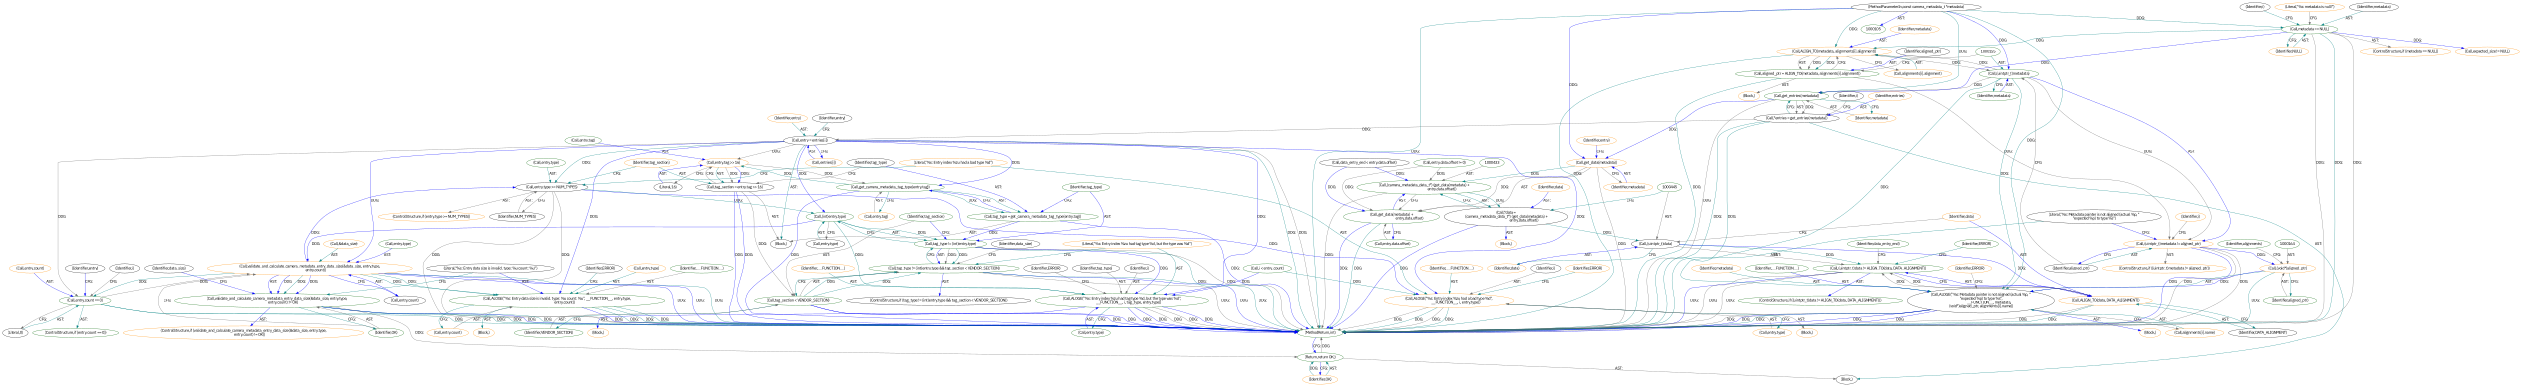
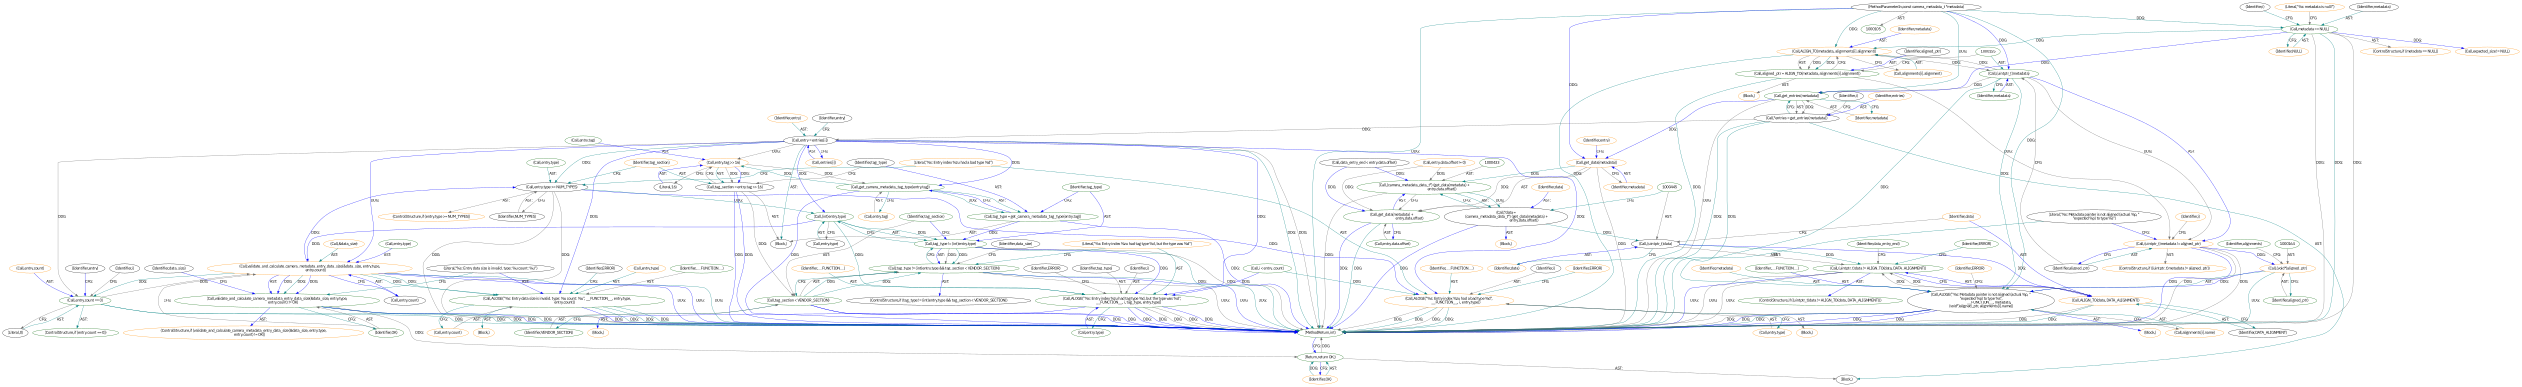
  digraph {
    fontname="IBM Plex Sans"
    node [color=darkorange fontname="IBM Plex Sans"]
    edge [color=teal fontname="IBM Plex Sans"]
    n1 [label="(Call,ALIGN_TO(metadata, alignments[i].alignment))"]
    n2 [color=darkgreen label="(Call,(uintptr_t)metadata)"]
    n3 [color=darkgreen label="(Call,aligned_ptr = ALIGN_TO(metadata, alignments[i].alignment))"]
    n4 [label="(Call,alignments[i].alignment)"]
    n5 [color=darkgreen label="(MethodReturn,int)"]
    n6 [label="(Call,(uintptr_t)metadata != aligned_ptr)"]
    n7 [color=black label="(Call,ALOGE(\"%s: Metadata pointer is not aligned (actual %p, \"\n \"expected %p) to type %s\",\n                      __FUNCTION__, metadata,\n (void*)aligned_ptr, alignments[i].name))"]
    n8 [color=darkgreen label="(Call,get_entries(metadata))"]
    n9 [color=darkgreen label="(Identifier,metadata)"]
    n10 [label="(Block,)"]
    n11 [color=darkgreen label="(Return,return OK;)"]
    n12 [label="(Call,(void*)aligned_ptr)"]
    n13 [color=black label="(Identifier,aligned_ptr)"]
    n14 [label="(ControlStructure,if ((uintptr_t)metadata != aligned_ptr))"]
    n15 [label="(Block,)"]
    n16 [label="(Call,alignments[i].name)"]
    n17 [label="(Call,get_data(metadata))"]
    n18 [color=black label="(Call,*entries = get_entries(metadata))"]
    n19 [label="(Identifier,metadata)"]
    n20 [color=darkgreen label="(Call,metadata == NULL)"]
    n21 [label="(ControlStructure,if (metadata == NULL))"]
    n22 [label="(Call,expected_size != NULL)"]
    n23 [label="(Identifier,NULL)"]
    n24 [color=black label="(MethodParameterIn,const camera_metadata_t *metadata)"]
    1000105 [color=darkgreen]
    n26 [color=darkgreen label="(Call,(camera_metadata_data_t*) (get_data(metadata) +\n                                               entry.data.offset))"]
    n27 [color=darkgreen label="(Call,get_data(metadata) +\n                                               entry.data.offset)"]
    n28 [label="(Identifier,metadata)"]
    n29 [color=darkgreen label="(Identifier,aligned_ptr)"]
    n30 [color=black label="(Call,entry = entries[i])"]
    n31 [color=black label="(Block,)"]
    n32 [color=black label="(Call,entry.type >= NUM_TYPES)"]
    n33 [label="(Call,ALOGE(\"%s: Entry index %zu had a bad type %d\",\n                  __FUNCTION__, i, entry.type))"]
    n34 [color=darkgreen label="(Call,(int)entry.type)"]
    n35 [color=darkgreen label="(Call,ALOGE(\"%s: Entry index %zu had tag type %d, but the type was %d\",\n                  __FUNCTION__, i, tag_type, entry.type))"]
    n36 [label="(Call,validate_and_calculate_camera_metadata_entry_data_size(&data_size, entry.type,\n                entry.count))"]
    n37 [color=darkgreen label="(Call,ALOGE(\"%s: Entry data size is invalid. type: %u count: %u\", __FUNCTION__, entry.type,\n                    entry.count))"]
    n38 [color=darkgreen label="(Call,entry.count == 0)"]
    n39 [label="(Call,entry.tag >> 16)"]
    n40 [color=darkgreen label="(Call,get_camera_metadata_tag_type(entry.tag))"]
    n41 [label="(Call,entries[i])"]
    n42 [color=black label="(Block,)"]
    n43 [label="(ControlStructure,if (entry.type >= NUM_TYPES))"]
    n44 [color=black label="(Identifier,NUM_TYPES)"]
    n45 [label="(Call,entry.type)"]
    n46 [label="(Block,)"]
    n47 [color=darkgreen label="(Call,tag_type != (int)entry.type)"]
    n48 [color=black label="(Call,entry.type)"]
    n49 [color=darkgreen label="(Call,entry.type)"]
    n50 [label="(Block,)"]
    n51 [color=darkgreen label="(Call,validate_and_calculate_camera_metadata_entry_data_size(&data_size, entry.type,\n                entry.count) != OK)"]
    n52 [color=black label="(Call,entry.count)"]
    n53 [label="(Call,entry.count)"]
    n54 [label="(Block,)"]
    n55 [color=black label="(Literal,0)"]
    n56 [color=darkgreen label="(ControlStructure,if (entry.count == 0))"]
    n57 [color=black label="(Call,tag_section = entry.tag >> 16)"]
    n58 [color=black label="(Literal,16)"]
    n59 [color=darkgreen label="(Call,tag_type = get_camera_metadata_tag_type(entry.tag))"]
    n60 [label="(Call,entry.tag)"]
    n61 [color=darkgreen label="(Call,tag_type != (int)entry.type && tag_section < VENDOR_SECTION)"]
    n62 [color=darkgreen label="(Call,tag_section < VENDOR_SECTION)"]
    n63 [color=black label="(ControlStructure,if (tag_type != (int)entry.type && tag_section < VENDOR_SECTION))"]
    n64 [color=darkgreen label="(Identifier,VENDOR_SECTION)"]
    n65 [label="(ControlStructure,if (validate_and_calculate_camera_metadata_entry_data_size(&data_size, entry.type,\n                entry.count) != OK))"]
    n66 [color=darkgreen label="(Identifier,OK)"]
    n67 [label="(Identifier,OK)"]
    n68 [color=black label="(Call,*data =\n (camera_metadata_data_t*) (get_data(metadata) +\n                                               entry.data.offset))"]
    n69 [color=darkgreen label="(Call,entry.data.offset)"]
    n70 [color=black label="(Call,(uintptr_t)data)"]
    n71 [label="(Block,)"]
    n72 [color=darkgreen label="(Call,(uintptr_t)data != ALIGN_TO(data, DATA_ALIGNMENT))"]
    n73 [label="(Call,ALIGN_TO(data, DATA_ALIGNMENT))"]
    n74 [label="(Identifier,data)"]
    n75 [color=darkgreen label="(ControlStructure,if ((uintptr_t)data != ALIGN_TO(data, DATA_ALIGNMENT)))"]
    n76 [color=black label="(Identifier,DATA_ALIGNMENT)"]
    n77 [color=black label="(Identifier,i)"]
    n78 [color=black label="(Identifier,i)"]
    n79 [color=darkgreen label="(Identifier,tag_section)"]
    n80 [label="(Literal,\"%s: Entry index %zu had tag type %d, but the type was %d\")"]
    n81 [color=black label="(Identifier,data_size)"]
    n82 [label="(Identifier,metadata)"]
    n83 [label="(Identifier,metadata)"]
    n84 [color=black label="(Identifier,data_size)"]
    n85 [label="(Literal,\"%s: metadata is null!\")"]
    n86 [label="(Identifier,data)"]
    n87 [color=darkgreen label="(Identifier,tag_type)"]
    n88 [color=black label="(Identifier,aligned_ptr)"]
    n89 [color=black label="(Identifier,ERROR)"]
    n90 [color=black label="(Identifier,tag_type)"]
    n91 [label="(Call,entry.count)"]
    n92 [color=black label="(Literal,\"%s: Entry data size is invalid. type: %u count: %u\")"]
    n93 [color=darkgreen label="(Identifier,__FUNCTION__)"]
    n94 [color=black label="(Literal,\"%s: Metadata pointer is not aligned (actual %p, \"\n \"expected %p) to type %s\")"]
    n95 [color=black label="(Identifier,entry)"]
    n96 [color=darkgreen label="(Identifier,ERROR)"]
    n97 [label="(Identifier,entry)"]
-   n98 [color=darkgreen label="(Call,entry.data.offset != 0)"]
+   n98 [label="(Call,entry.data.offset != 0)"]
    n99 [color=darkgreen label="(Identifier,alignments)"]
    n100 [color=black label="(Identifier,ERROR)"]
    n101 [color=darkgreen label="(Call,entry.tag)"]
    n102 [color=darkgreen label="(Call,entry.type)"]
    n103 [color=black label="(Identifier,entry)"]
    n104 [label="(Identifier,ERROR)"]
    n105 [label="(Identifier,data)"]
    n106 [color=black label="(Identifier,metadata)"]
    n107 [color=black label="(Identifier,i)"]
    n108 [color=black label="(Call,data_entry_end < entry.data.offset)"]
    n109 [label="(Identifier,__FUNCTION__)"]
    n110 [color=black label="(Identifier,tag_type)"]
    n111 [label="(Identifier,entries)"]
    n112 [color=darkgreen label="(Call,entry.type)"]
    n113 [label="(Call,&data_size)"]
    n114 [color=black label="(Identifier,i)"]
    n115 [label="(Identifier,entry)"]
    n116 [color=darkgreen label="(Call,i < entry_count)"]
    n117 [color=black label="(Identifier,i)"]
    n118 [label="(Call,entry.type)"]
    n119 [label="(Identifier,i)"]
    n120 [label="(Literal,\"%s: Entry index %zu had a bad type %d\")"]
    n121 [label="(Identifier,__FUNCTION__)"]
    n122 [color=darkgreen label="(Identifier,data_entry_end)"]
    n123 [color=darkgreen label="(Identifier,__FUNCTION__)"]
    n124 [label="(Identifier,ERROR)"]
    n125 [label="(Identifier,tag_section)"]
    1000155 [color=darkgreen]
    1000164 [color=darkgreen]
    1000433 [color=darkgreen]
    1000445 [color=darkgreen]
    n1 -> n2 [color=gray40 label="DDG: "]
    n1 -> n3 [color=gray40 label="AST: "]
    n1 -> n3 [color=gray40 label="DDG: "]
    n1 -> n3 [label="DDG: "]
    n1 -> n4 [color=gray40 label="CFG: "]
    n1 -> n5 [label="DDG: "]
    n2 -> n1 [color=gray40 label="DDG: "]
    n2 -> n5 [label="DDG: "]
    n2 -> n6 [color=blue label="AST: "]
    n2 -> n6 [color=gray40 label="DDG: "]
    n2 -> n7 [label="DDG: "]
    n2 -> n8 [color=gray40 label="DDG: "]
    n2 -> n9 [label="CFG: "]
    n3 -> n1 [color=gray40 label="CFG: "]
    n3 -> n5 [label="DDG: "]
    n3 -> n6 [color=gray40 label="DDG: "]
    n3 -> n10 [color=gray40 label="AST: "]
    n4 -> n1 [label="AST: "]
    n5 -> n11 [color=blue label="CFG: "]
    n6 -> n5 [color=blue label="DDG: "]
    n6 -> n5 [color=gray40 label="DDG: "]
    n6 -> n5 [color=gray40 label="DDG: "]
    n6 -> n12 [color=blue label="DDG: "]
    n6 -> n13 [color=blue label="CFG: "]
    n6 -> n14 [color=gray40 label="AST: "]
    n7 -> n5 [color=blue label="DDG: "]
    n7 -> n5 [color=gray40 label="DDG: "]
    n7 -> n5 [color=blue label="DDG: "]
    n7 -> n5 [label="DDG: "]
    n7 -> n5 [color=blue label="DDG: "]
    n7 -> n15 [color=blue label="AST: "]
    n7 -> n16 [color=gray40 label="CFG: "]
    n8 -> n5 [color=gray40 label="DDG: "]
    n8 -> n17 [color=blue label="DDG: "]
    n8 -> n18 [color=gray40 label="AST: "]
    n8 -> n18 [color=gray40 label="DDG: "]
    n8 -> n19 [label="CFG: "]
    n9 -> n2 [color=blue label="AST: "]
    n11 -> n5 [color=gray40 label="DDG: "]
    n11 -> n31 [color=gray40 label="AST: "]
    n11 -> n67 [color=blue label="CFG: "]
    n12 -> n5 [label="DDG: "]
    n12 -> n7 [label="AST: "]
    n12 -> n7 [color=blue label="DDG: "]
    n12 -> n29 [label="CFG: "]
    n13 -> n2 [color=gray40 label="CFG: "]
    n13 -> n6 [label="AST: "]
    n16 -> n7 [label="AST: "]
    n17 -> n5 [color=gray40 label="DDG: "]
    n17 -> n26 [label="DDG: "]
    n17 -> n27 [color=gray40 label="AST: "]
    n17 -> n27 [color=gray40 label="DDG: "]
    n17 -> n28 [color=gray40 label="CFG: "]
    n18 -> n5 [label="DDG: "]
    n18 -> n5 [label="DDG: "]
    n18 -> n8 [label="CFG: "]
    n18 -> n30 [color=gray40 label="DDG: "]
    n18 -> n31 [label="AST: "]
    n19 -> n8 [color=gray40 label="AST: "]
    n20 -> n1 [label="DDG: "]
    n20 -> n5 [color=gray40 label="DDG: "]
    n20 -> n5 [label="DDG: "]
    n20 -> n5 [color=gray40 label="DDG: "]
    n20 -> n8 [color=blue label="DDG: "]
    n20 -> n21 [color=gray40 label="AST: "]
    n20 -> n22 [color=blue label="DDG: "]
    n20 -> n23 [label="CFG: "]
    n23 -> n20 [label="AST: "]
    n24 -> n1 [label="DDG: "]
    n24 -> n2 [color=blue label="DDG: "]
    n24 -> n5 [label="DDG: "]
    n24 -> n7 [label="DDG: "]
    n24 -> n8 [label="DDG: "]
    n24 -> n17 [color=blue label="DDG: "]
    n24 -> n20 [label="DDG: "]
-   n24 -> 1000105 [color=blue label="AST: "]
+   n24 -> 1000105 [color=gray40 label="AST: "]
    n26 -> n5 [color=gray40 label="DDG: "]
    n26 -> n27 [color=gray40 label="CFG: "]
    n26 -> n68 [label="AST: "]
    n26 -> n68 [label="DDG: "]
    n27 -> n5 [color=blue label="DDG: "]
    n27 -> n5 [label="DDG: "]
    n27 -> n26 [color=blue label="AST: "]
    n27 -> n69 [color=blue label="CFG: "]
    n28 -> n17 [color=blue label="AST: "]
    n29 -> n12 [color=gray40 label="AST: "]
    n30 -> n5 [label="DDG: "]
    n30 -> n5 [color=gray40 label="DDG: "]
    n30 -> n32 [label="DDG: "]
    n30 -> n33 [color=blue label="DDG: "]
    n30 -> n34 [color=blue label="DDG: "]
    n30 -> n35 [color=blue label="DDG: "]
    n30 -> n36 [color=blue label="DDG: "]
    n30 -> n37 [color=blue label="DDG: "]
    n30 -> n38 [color=gray40 label="DDG: "]
    n30 -> n39 [color=gray40 label="DDG: "]
    n30 -> n40 [color=blue label="DDG: "]
    n30 -> n41 [color=blue label="CFG: "]
    n30 -> n42 [label="AST: "]
    n32 -> n5 [color=gray40 label="DDG: "]
    n32 -> n5 [color=gray40 label="DDG: "]
    n32 -> n33 [color=blue label="DDG: "]
    n32 -> n34 [label="DDG: "]
    n32 -> n43 [color=gray40 label="AST: "]
    n32 -> n44 [color=gray40 label="CFG: "]
    n33 -> n5 [label="DDG: "]
    n33 -> n5 [color=gray40 label="DDG: "]
    n33 -> n5 [label="DDG: "]
    n33 -> n5 [color=gray40 label="DDG: "]
    n33 -> n45 [label="CFG: "]
    n33 -> n46 [color=gray40 label="AST: "]
    n34 -> n35 [label="DDG: "]
    n34 -> n36 [color=blue label="DDG: "]
    n34 -> n47 [label="AST: "]
    n34 -> n47 [label="DDG: "]
    n34 -> n48 [color=gray40 label="CFG: "]
    n35 -> n5 [color=blue label="DDG: "]
    n35 -> n5 [color=blue label="DDG: "]
    n35 -> n5 [color=gray40 label="DDG: "]
    n35 -> n5 [color=gray40 label="DDG: "]
    n35 -> n5 [color=blue label="DDG: "]
    n35 -> n49 [label="CFG: "]
    n35 -> n50 [color=blue label="AST: "]
    n36 -> n5 [color=blue label="DDG: "]
    n36 -> n5 [color=blue label="DDG: "]
    n36 -> n5 [label="DDG: "]
    n36 -> n32 [color=blue label="DDG: "]
    n36 -> n37 [label="DDG: "]
    n36 -> n37 [label="DDG: "]
    n36 -> n38 [label="DDG: "]
    n36 -> n51 [color=blue label="AST: "]
    n36 -> n51 [color=blue label="DDG: "]
    n36 -> n51 [label="DDG: "]
    n36 -> n51 [color=blue label="DDG: "]
    n36 -> n52 [color=blue label="CFG: "]
    n37 -> n5 [color=blue label="DDG: "]
    n37 -> n5 [label="DDG: "]
    n37 -> n5 [label="DDG: "]
    n37 -> n5 [label="DDG: "]
    n37 -> n53 [label="CFG: "]
    n37 -> n54 [label="AST: "]
    n38 -> n5 [label="DDG: "]
    n38 -> n5 [label="DDG: "]
    n38 -> n36 [color=gray40 label="DDG: "]
    n38 -> n55 [color=gray40 label="CFG: "]
    n38 -> n56 [label="AST: "]
    n39 -> n40 [color=gray40 label="DDG: "]
    n39 -> n57 [label="AST: "]
    n39 -> n57 [color=gray40 label="DDG: "]
    n39 -> n57 [color=blue label="DDG: "]
    n39 -> n58 [color=gray40 label="CFG: "]
    n40 -> n5 [color=blue label="DDG: "]
    n40 -> n39 [label="DDG: "]
    n40 -> n59 [label="AST: "]
    n40 -> n59 [label="DDG: "]
    n40 -> n60 [label="CFG: "]
    n41 -> n30 [color=blue label="AST: "]
    n44 -> n32 [color=gray40 label="AST: "]
    n45 -> n33 [color=gray40 label="AST: "]
    n47 -> n5 [label="DDG: "]
    n47 -> n5 [color=gray40 label="DDG: "]
    n47 -> n34 [label="CFG: "]
    n47 -> n35 [color=blue label="DDG: "]
    n47 -> n61 [color=blue label="AST: "]
    n47 -> n61 [color=gray40 label="DDG: "]
    n47 -> n61 [label="DDG: "]
    n48 -> n34 [label="AST: "]
    n49 -> n35 [color=blue label="AST: "]
    n51 -> n5 [label="DDG: "]
    n51 -> n5 [label="DDG: "]
    n51 -> n5 [color=blue label="DDG: "]
    n51 -> n11 [color=gray40 label="DDG: "]
    n51 -> n65 [color=blue label="AST: "]
    n51 -> n66 [label="CFG: "]
    n52 -> n36 [color=blue label="AST: "]
    n53 -> n37 [color=gray40 label="AST: "]
    n55 -> n38 [label="AST: "]
    n57 -> n5 [color=blue label="DDG: "]
    n57 -> n5 [color=blue label="DDG: "]
    n57 -> n39 [color=gray40 label="CFG: "]
    n57 -> n42 [color=gray40 label="AST: "]
    n57 -> n62 [color=gray40 label="DDG: "]
    n58 -> n39 [color=blue label="AST: "]
    n59 -> n5 [color=blue label="DDG: "]
    n59 -> n40 [color=blue label="CFG: "]
    n59 -> n42 [color=gray40 label="AST: "]
    n59 -> n47 [color=blue label="DDG: "]
    n60 -> n40 [color=gray40 label="AST: "]
    n61 -> n5 [color=gray40 label="DDG: "]
    n61 -> n5 [color=blue label="DDG: "]
    n61 -> n5 [label="DDG: "]
    n61 -> n47 [label="CFG: "]
    n61 -> n62 [label="CFG: "]
    n61 -> n63 [color=blue label="AST: "]
    n62 -> n5 [color=blue label="DDG: "]
    n62 -> n5 [color=blue label="DDG: "]
    n62 -> n61 [color=gray40 label="AST: "]
    n62 -> n61 [label="DDG: "]
    n62 -> n61 [label="DDG: "]
    n62 -> n64 [label="CFG: "]
    n64 -> n62 [color=gray40 label="AST: "]
    n66 -> n36 [color=gray40 label="CFG: "]
    n66 -> n51 [color=gray40 label="AST: "]
    n67 -> n11 [label="AST: "]
    n67 -> n11 [label="DDG: "]
    n68 -> n5 [color=blue label="DDG: "]
    n68 -> n26 [label="CFG: "]
    n68 -> n70 [label="DDG: "]
    n68 -> n71 [color=blue label="AST: "]
    n69 -> n27 [color=gray40 label="AST: "]
    n70 -> n72 [color=gray40 label="AST: "]
    n70 -> n72 [label="DDG: "]
    n70 -> n73 [color=blue label="DDG: "]
    n70 -> n74 [label="CFG: "]
    n72 -> n5 [color=blue label="DDG: "]
    n72 -> n5 [color=gray40 label="DDG: "]
    n72 -> n5 [color=gray40 label="DDG: "]
    n72 -> n73 [color=blue label="CFG: "]
    n72 -> n75 [color=blue label="AST: "]
    n73 -> n5 [color=gray40 label="DDG: "]
    n73 -> n5 [label="DDG: "]
    n73 -> n72 [color=blue label="AST: "]
    n73 -> n72 [color=gray40 label="DDG: "]
    n73 -> n72 [color=gray40 label="DDG: "]
    n73 -> n76 [label="CFG: "]
    n74 -> n70 [color=blue label="AST: "]
    n76 -> n73 [label="AST: "]
    n77 -> n20 [label="CFG: "]
    n78 -> n38 [color=gray40 label="CFG: "]
    n79 -> n47 [color=blue label="CFG: "]
    n79 -> n62 [color=gray40 label="AST: "]
    n80 -> n35 [label="AST: "]
    n80 -> n61 [label="CFG: "]
    n81 -> n61 [color=gray40 label="CFG: "]
    n82 -> n1 [color=blue label="AST: "]
    n83 -> n7 [label="AST: "]
    n84 -> n51 [color=blue label="CFG: "]
    n85 -> n20 [color=gray40 label="CFG: "]
    n86 -> n68 [color=blue label="AST: "]
    n87 -> n47 [color=blue label="AST: "]
    n87 -> n59 [color=blue label="CFG: "]
    n88 -> n3 [color=blue label="AST: "]
    n89 -> n35 [color=gray40 label="CFG: "]
    n90 -> n57 [color=gray40 label="CFG: "]
    n90 -> n59 [color=blue label="AST: "]
    n91 -> n38 [color=blue label="AST: "]
    n92 -> n37 [color=blue label="AST: "]
    n92 -> n51 [label="CFG: "]
    n93 -> n7 [color=blue label="AST: "]
    n94 -> n6 [color=blue label="CFG: "]
    n94 -> n7 [label="AST: "]
    n95 -> n38 [color=blue label="CFG: "]
    n96 -> n72 [label="CFG: "]
    n97 -> n30 [label="AST: "]
    n98 -> n26 [color=gray40 label="DDG: "]
    n98 -> n27 [color=gray40 label="DDG: "]
    n99 -> n12 [color=gray40 label="CFG: "]
    n100 -> n37 [label="CFG: "]
    n101 -> n39 [color=blue label="AST: "]
    n102 -> n36 [color=blue label="AST: "]
    n103 -> n30 [label="CFG: "]
    n104 -> n33 [label="CFG: "]
    n105 -> n70 [color=gray40 label="CFG: "]
    n105 -> n73 [color=blue label="AST: "]
    n106 -> n20 [label="AST: "]
    n107 -> n18 [color=gray40 label="CFG: "]
    n108 -> n26 [color=blue label="DDG: "]
    n108 -> n27 [color=blue label="DDG: "]
    n109 -> n33 [label="AST: "]
    n110 -> n35 [color=gray40 label="AST: "]
    n111 -> n18 [color=blue label="AST: "]
    n112 -> n32 [label="AST: "]
    n113 -> n36 [label="AST: "]
    n114 -> n35 [color=gray40 label="AST: "]
    n115 -> n17 [color=blue label="CFG: "]
    n116 -> n33 [label="DDG: "]
    n116 -> n35 [color=blue label="DDG: "]
    n117 -> n33 [color=gray40 label="AST: "]
    n118 -> n37 [label="AST: "]
    n119 -> n6 [color=gray40 label="CFG: "]
    n120 -> n32 [label="CFG: "]
    n120 -> n33 [label="AST: "]
    n121 -> n35 [label="AST: "]
    n122 -> n72 [color=gray40 label="CFG: "]
    n123 -> n37 [color=gray40 label="AST: "]
    n124 -> n7 [color=gray40 label="CFG: "]
    n125 -> n32 [label="CFG: "]
    n125 -> n57 [label="AST: "]
    1000155 -> n2 [label="AST: "]
    1000155 -> n3 [color=gray40 label="CFG: "]
    1000164 -> n12 [color=gray40 label="AST: "]
    1000433 -> n26 [color=gray40 label="AST: "]
    1000445 -> n68 [label="CFG: "]
    1000445 -> n70 [color=gray40 label="AST: "]
  }
